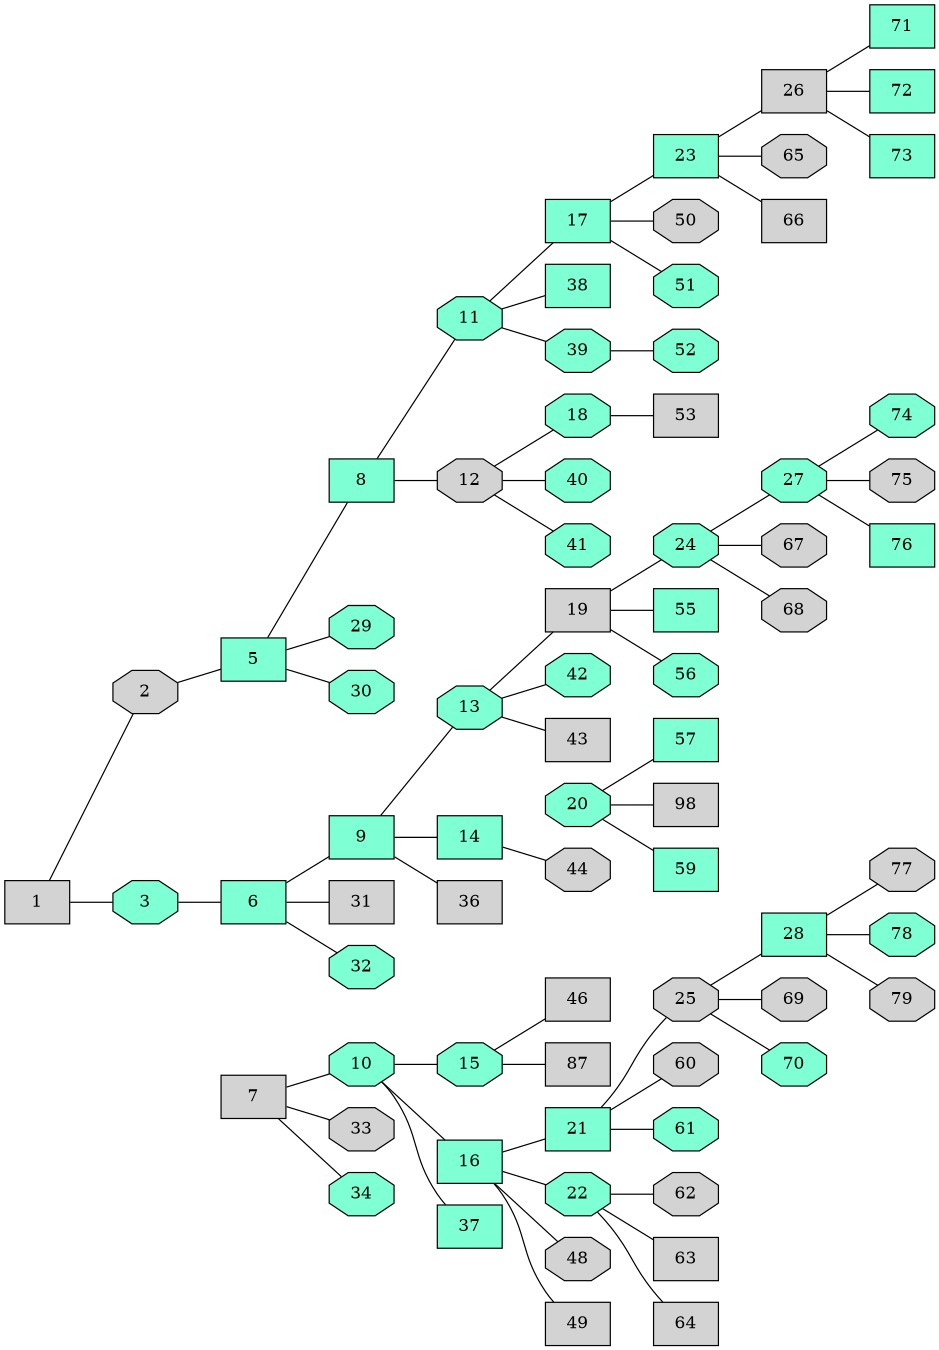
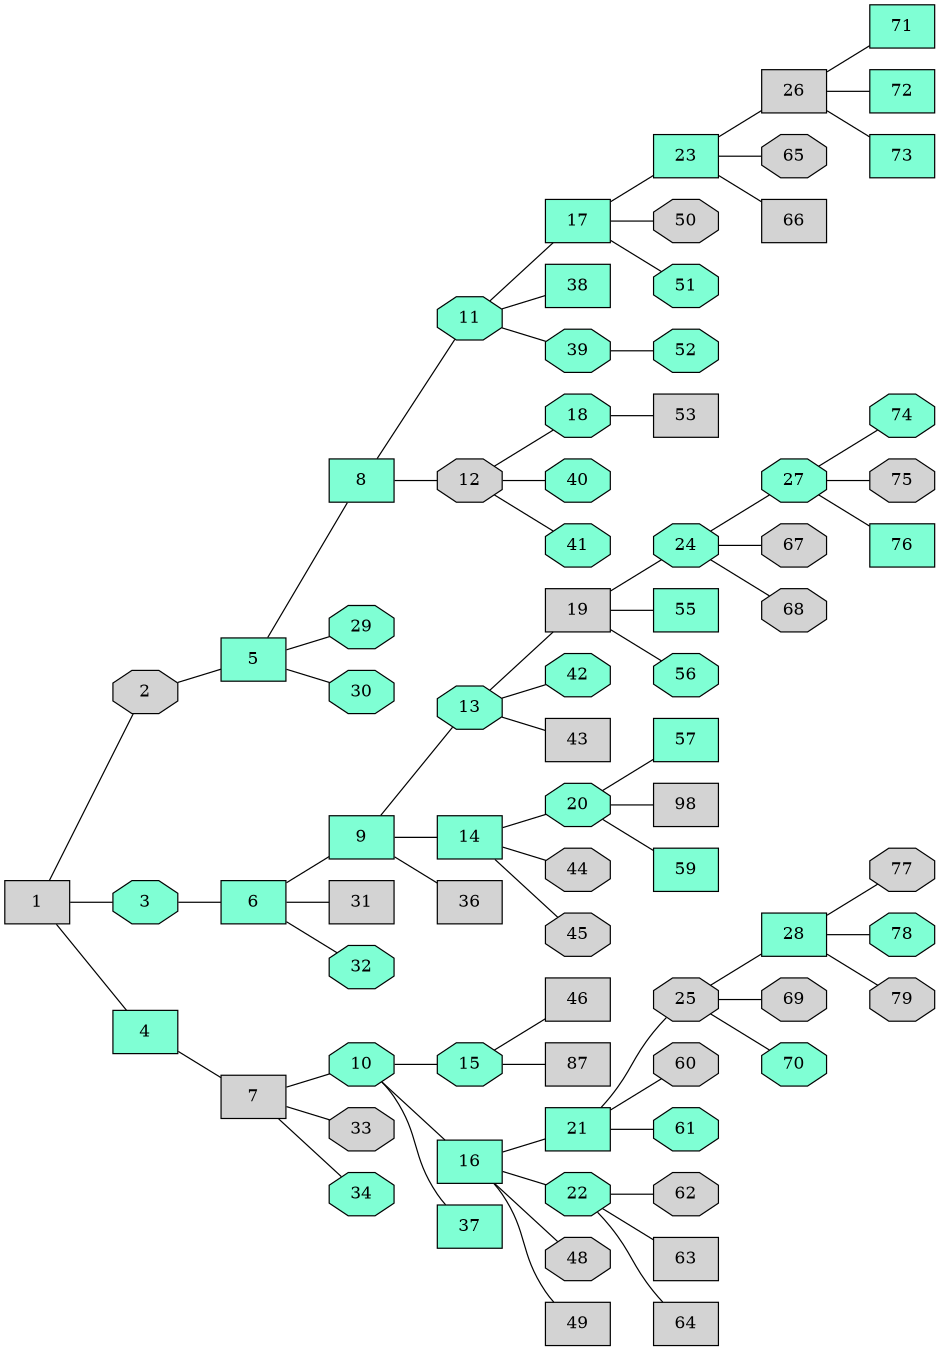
  graph {
    rankdir=LR
    node [chem=H fillcolor=aquamarine shape=octagon style=filled]
    edge [valence=1]
    1 [chem=P fillcolor=lightgrey shape=box]
    2 [chem=O fillcolor=lightgrey]
    3 [chem=O]
+   4 [chem=O shape=box]
    5 [chem=C shape=box]
    6 [chem=C shape=box]
    7 [chem=C fillcolor=lightgrey shape=box]
    8 [chem=C shape=box]
    29
    30
    9 [chem=C shape=box]
    31 [fillcolor=lightgrey shape=box]
    32
    10 [chem=C]
    33 [fillcolor=lightgrey]
    34
    11 [chem=C]
    12 [chem=C fillcolor=lightgrey]
    13 [chem=C]
    14 [chem=C shape=box]
    36 [fillcolor=lightgrey shape=box]
    15 [chem=C]
    16 [chem=C shape=box]
    37 [shape=box]
    17 [chem=C shape=box]
    38 [shape=box]
    39
    18 [chem=C]
    40
    41
    19 [chem=C fillcolor=lightgrey shape=box]
    42
    43 [fillcolor=lightgrey shape=box]
    20 [chem=C]
    44 [fillcolor=lightgrey]
+   45 [fillcolor=lightgrey]
    46 [fillcolor=lightgrey shape=box]
    n38 [fillcolor=lightgrey label=87 shape=box]
    21 [chem=C shape=box]
    22 [chem=C]
    48 [fillcolor=lightgrey]
    49 [fillcolor=lightgrey shape=box]
    23 [chem=C shape=box]
    50 [fillcolor=lightgrey]
    51
    52
    53 [fillcolor=lightgrey shape=box]
    24 [chem=C]
    55 [shape=box]
    56
    57 [shape=box]
    n52 [fillcolor=lightgrey label=98 shape=box]
    59 [shape=box]
    25 [chem=C fillcolor=lightgrey]
    60 [fillcolor=lightgrey]
    61
    62 [fillcolor=lightgrey]
    63 [fillcolor=lightgrey shape=box]
    64 [fillcolor=lightgrey shape=box]
    26 [chem=C fillcolor=lightgrey shape=box]
    65 [fillcolor=lightgrey]
    66 [fillcolor=lightgrey shape=box]
    27 [chem=C]
    67 [fillcolor=lightgrey]
    68 [fillcolor=lightgrey]
    28 [chem=C shape=box]
    69 [fillcolor=lightgrey]
    70
    71 [shape=box]
    72 [shape=box]
    73 [shape=box]
    74
    75 [fillcolor=lightgrey]
    76 [shape=box]
    77 [fillcolor=lightgrey]
    78
    79 [fillcolor=lightgrey]
    1 -- 2
    1 -- 3
+   1 -- 4
    2 -- 5
    3 -- 6
+   4 -- 7
    5 -- 8
    5 -- 29
    5 -- 30
    6 -- 9
    6 -- 31
    6 -- 32
    7 -- 10
    7 -- 33
    7 -- 34
    8 -- 11
    8 -- 12
    9 -- 13
    9 -- 14
    9 -- 36
    10 -- 15
    10 -- 16
    10 -- 37
    11 -- 17
    11 -- 38
    11 -- 39
    12 -- 18
    12 -- 40
    12 -- 41
    13 -- 19
    13 -- 42
    13 -- 43
+   14 -- 20
    14 -- 44
+   14 -- 45
    15 -- 46
    15 -- n38
    16 -- 21
    16 -- 22
    16 -- 48
    16 -- 49
    17 -- 23
    17 -- 50
    17 -- 51
    39 -- 52
    18 -- 53
    19 -- 24
    19 -- 55
    19 -- 56
    20 -- 57
    20 -- n52
    20 -- 59
    21 -- 25
    21 -- 60
    21 -- 61
    22 -- 62
    22 -- 63
    22 -- 64
    23 -- 26
    23 -- 65
    23 -- 66
    24 -- 27
    24 -- 67
    24 -- 68
    25 -- 28
    25 -- 69
    25 -- 70
    26 -- 71
    26 -- 72
    26 -- 73
    27 -- 74
    27 -- 75
    27 -- 76
    28 -- 77
    28 -- 78
    28 -- 79
  }
